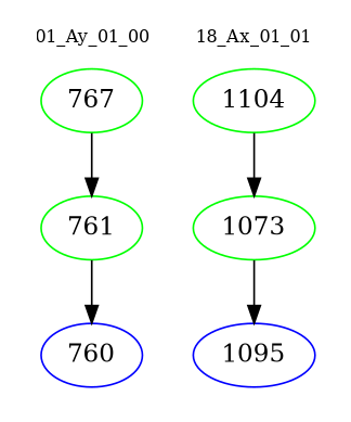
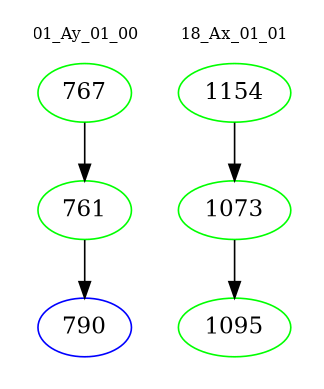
  digraph {
    node [color=green]
    edge [color=black]
    n1 [label=767]
    n2 [label=761]
-   n3 [color=blue label=760]
-   n4 [label=1104]
+   n3 [color=blue label=790]
+   n4 [label=1154]
    n5 [label=1073]
-   n6 [color=blue label=1095]
+   n6 [label=1095]
    subgraph cluster_1 {
      color=white
      fontsize=10
      label="01_Ay_01_00"
      n1
      n2
      n3
    }
    subgraph cluster_2 {
      color=white
      fontsize=10
      label="18_Ax_01_01"
      n4
      n5
      n6
    }
    n1 -> n2
    n2 -> n3
    n4 -> n5
    n5 -> n6
  }
